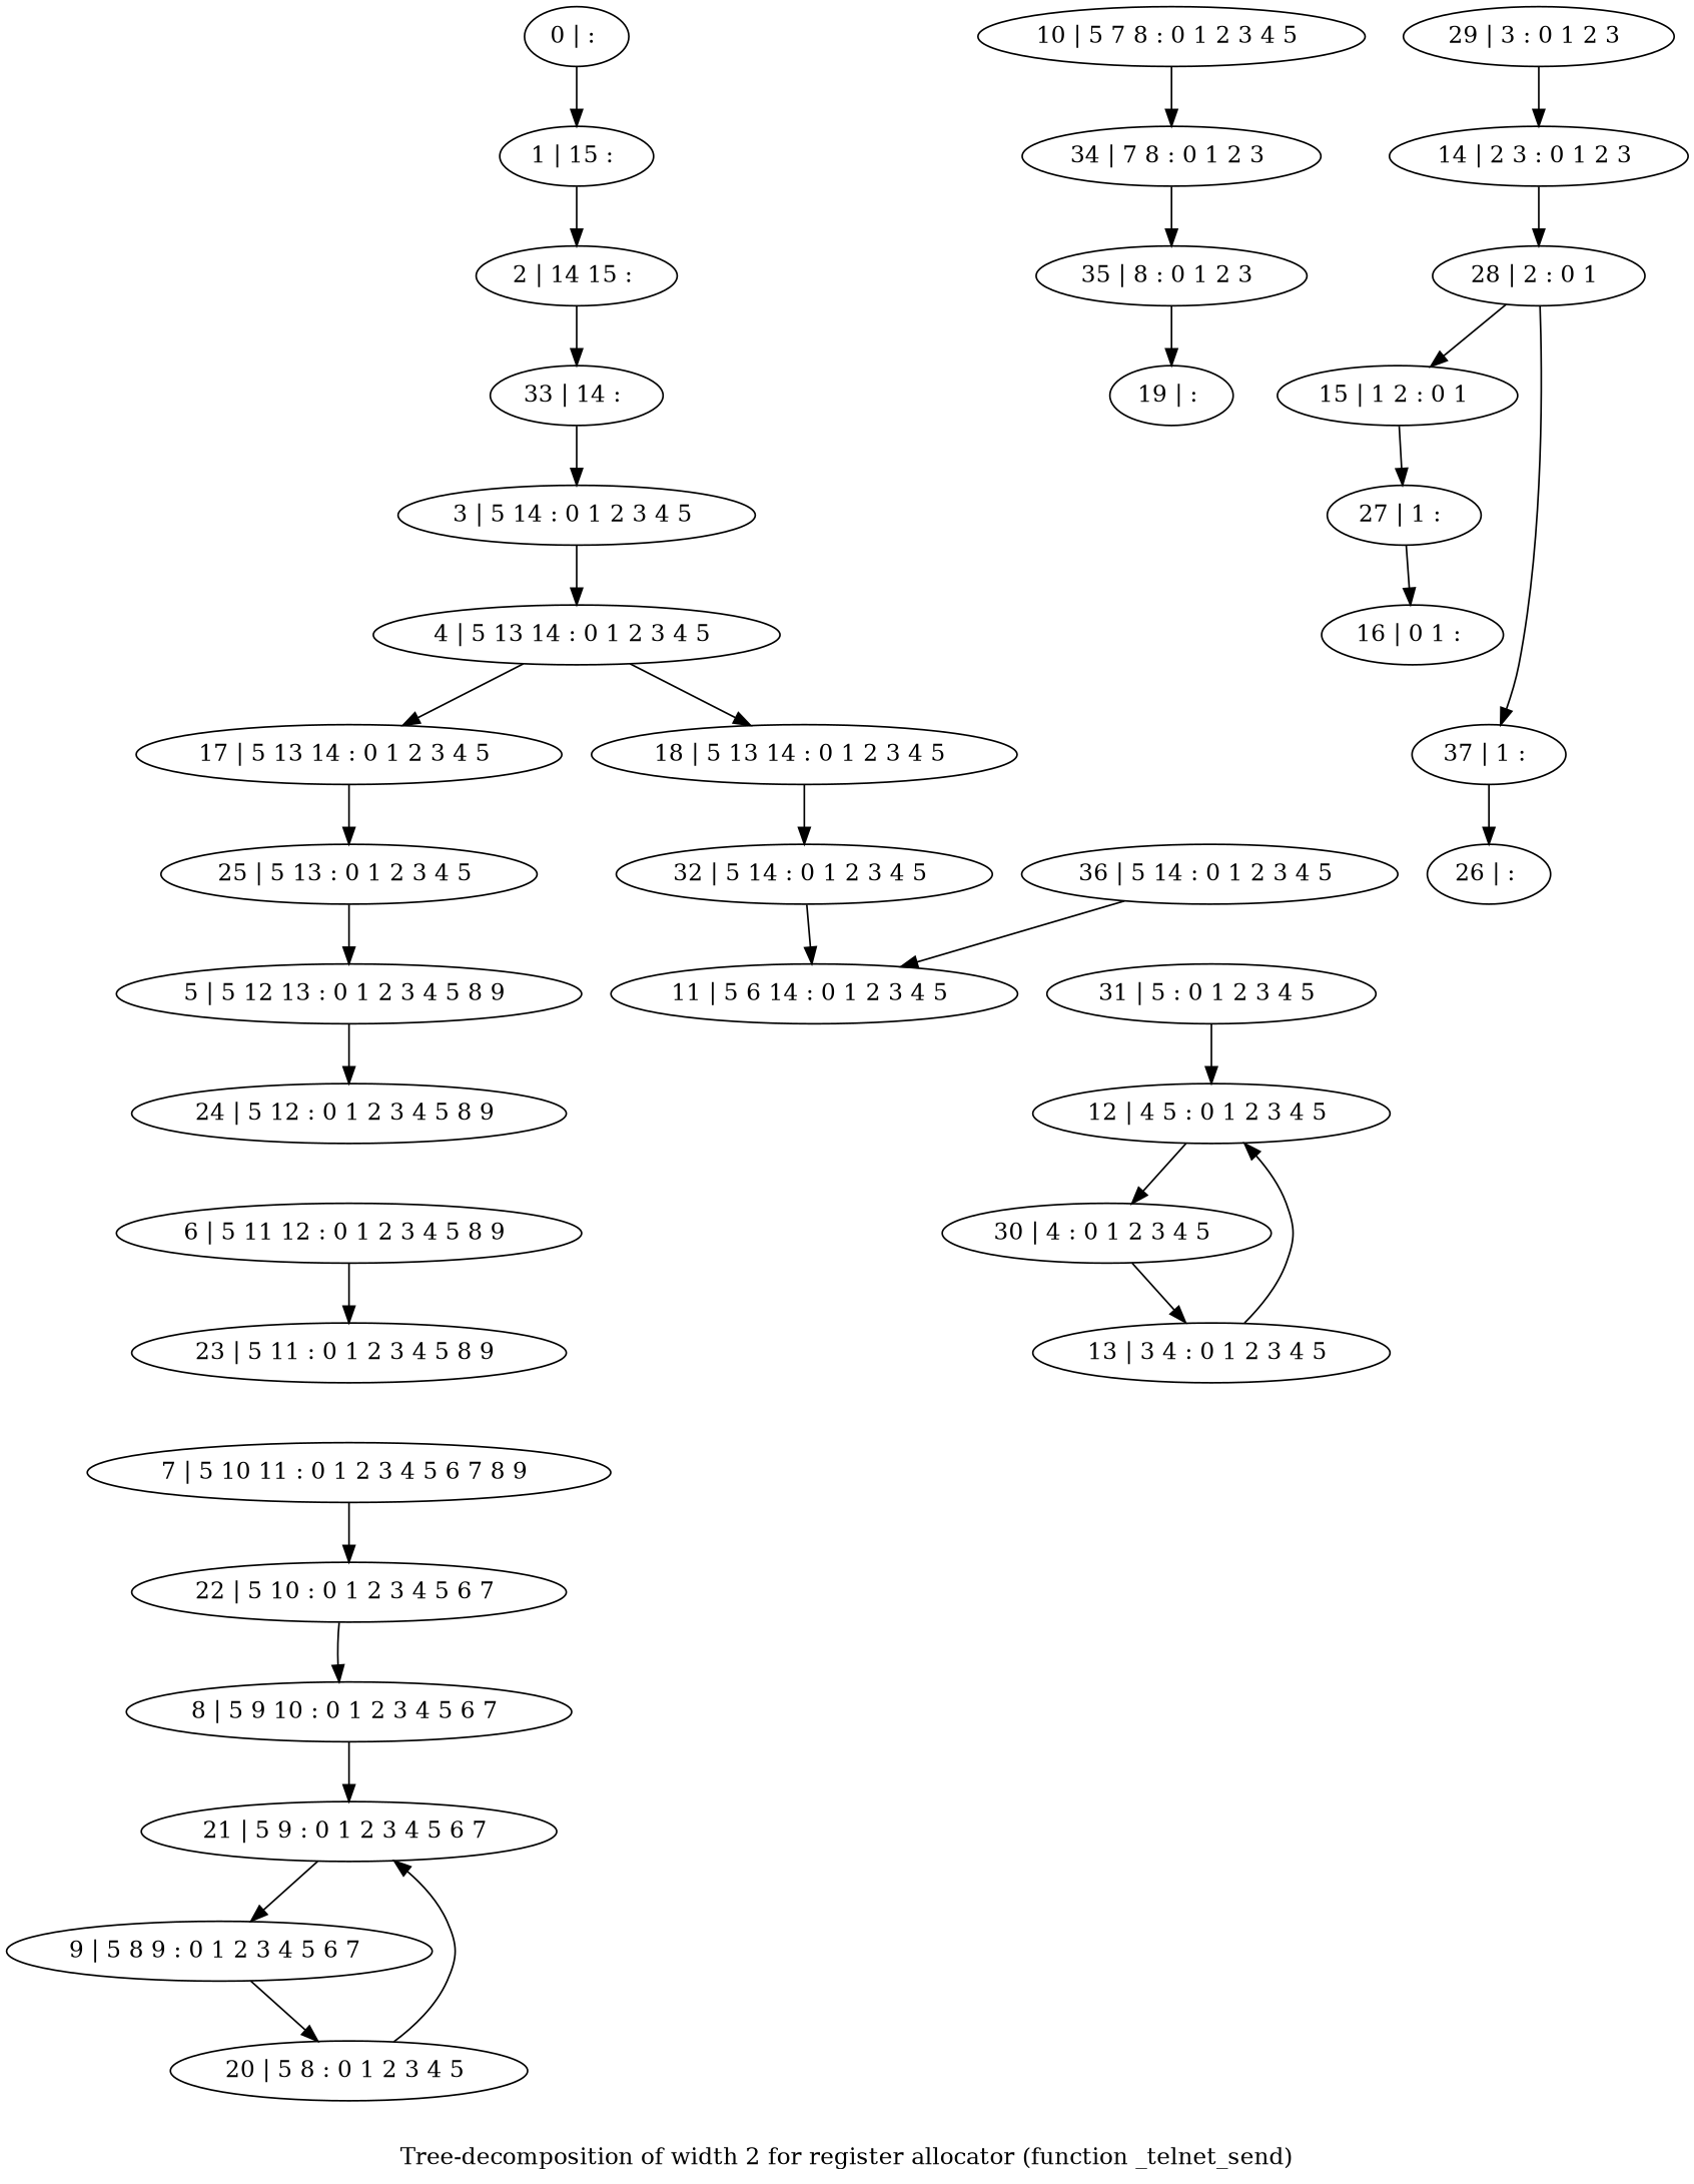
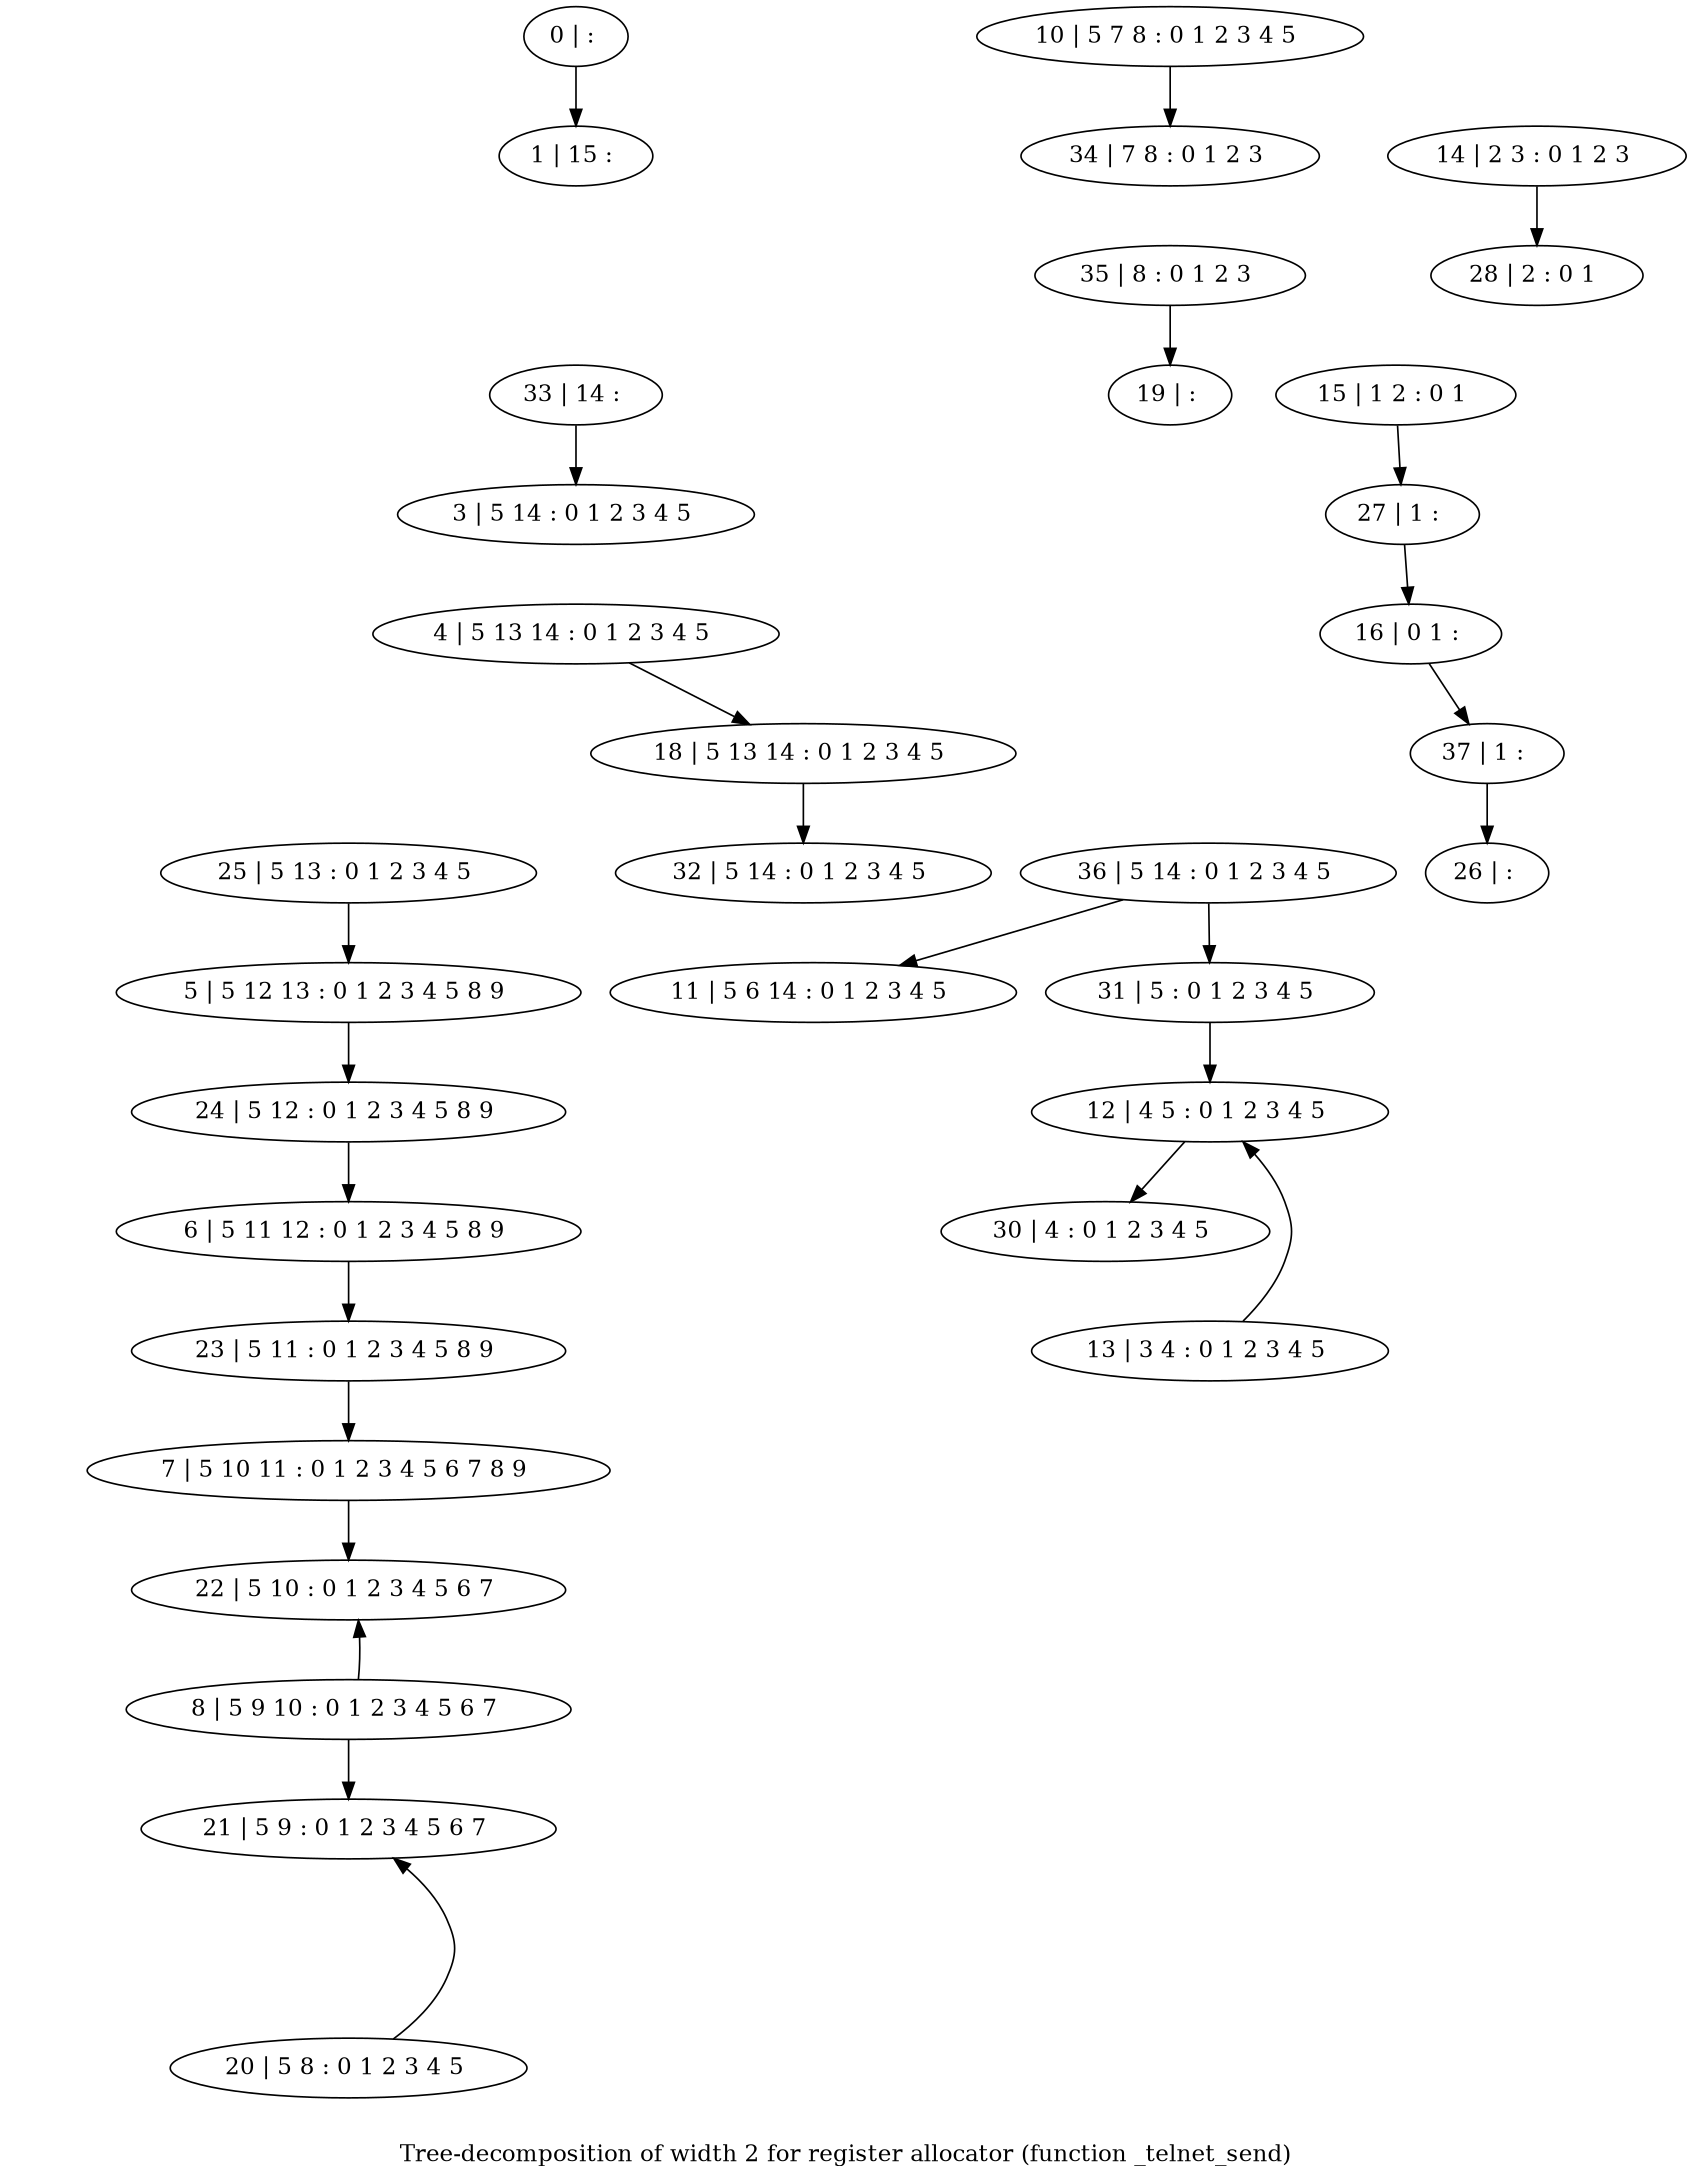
  digraph {
    label="Tree-decomposition of width 2 for register allocator (function _telnet_send)"
    n1 [label="0 | : "]
    n2 [label="1 | 15 : "]
-   n3 [label="2 | 14 15 : "]
    n4 [label="33 | 14 : "]
    n5 [label="3 | 5 14 : 0 1 2 3 4 5 "]
    n6 [label="4 | 5 13 14 : 0 1 2 3 4 5 "]
-   n7 [label="17 | 5 13 14 : 0 1 2 3 4 5 "]
    n8 [label="18 | 5 13 14 : 0 1 2 3 4 5 "]
    n9 [label="25 | 5 13 : 0 1 2 3 4 5 "]
    n10 [label="32 | 5 14 : 0 1 2 3 4 5 "]
    n11 [label="5 | 5 12 13 : 0 1 2 3 4 5 8 9 "]
    n12 [label="24 | 5 12 : 0 1 2 3 4 5 8 9 "]
    n13 [label="6 | 5 11 12 : 0 1 2 3 4 5 8 9 "]
    n14 [label="23 | 5 11 : 0 1 2 3 4 5 8 9 "]
    n15 [label="7 | 5 10 11 : 0 1 2 3 4 5 6 7 8 9 "]
    n16 [label="22 | 5 10 : 0 1 2 3 4 5 6 7 "]
    n17 [label="8 | 5 9 10 : 0 1 2 3 4 5 6 7 "]
    n18 [label="21 | 5 9 : 0 1 2 3 4 5 6 7 "]
-   n19 [label="9 | 5 8 9 : 0 1 2 3 4 5 6 7 "]
    n20 [label="20 | 5 8 : 0 1 2 3 4 5 "]
    n21 [label="10 | 5 7 8 : 0 1 2 3 4 5 "]
    n22 [label="34 | 7 8 : 0 1 2 3 "]
    n23 [label="35 | 8 : 0 1 2 3 "]
    n24 [label="11 | 5 6 14 : 0 1 2 3 4 5 "]
    n25 [label="36 | 5 14 : 0 1 2 3 4 5 "]
    n26 [label="31 | 5 : 0 1 2 3 4 5 "]
    n27 [label="12 | 4 5 : 0 1 2 3 4 5 "]
    n28 [label="30 | 4 : 0 1 2 3 4 5 "]
    n29 [label="13 | 3 4 : 0 1 2 3 4 5 "]
-   n30 [label="29 | 3 : 0 1 2 3 "]
    n31 [label="14 | 2 3 : 0 1 2 3 "]
    n32 [label="28 | 2 : 0 1 "]
    n33 [label="15 | 1 2 : 0 1 "]
    n34 [label="27 | 1 : "]
    n35 [label="16 | 0 1 : "]
    n36 [label="37 | 1 : "]
    n37 [label="26 | : "]
    n38 [label="19 | : "]
    n1 -> n2
-   n2 -> n3
-   n3 -> n4
    n4 -> n5
-   n5 -> n6
-   n6 -> n7
    n6 -> n8
-   n7 -> n9
    n8 -> n10
    n9 -> n11
-   n10 -> n24
    n11 -> n12
+   n12 -> n13
    n13 -> n14
+   n14 -> n15
    n15 -> n16
-   n16 -> n17
+   n17 -> n16
    n17 -> n18
-   n18 -> n19
-   n19 -> n20
    n20 -> n18
    n21 -> n22
-   n22 -> n23
    n23 -> n38
    n25 -> n24
+   n25 -> n26
    n26 -> n27
    n27 -> n28
-   n28 -> n29
    n29 -> n27
-   n30 -> n31
    n31 -> n32
-   n32 -> n33
    n33 -> n34
    n34 -> n35
-   n32 -> n36
+   n35 -> n36
    n36 -> n37
  }
